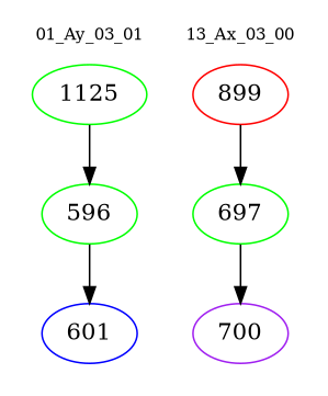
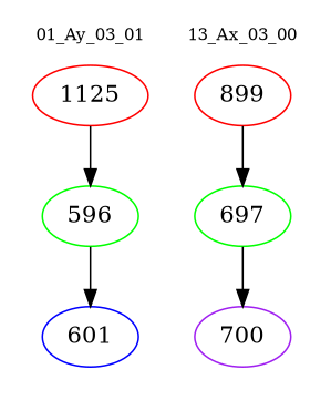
  digraph {
    node [color=green]
    edge [color=black]
    n1 [label=596]
    n2 [color=blue label=601]
-   n3 [label=1125]
+   n3 [color=red label=1125]
    n4 [label=697]
    n5 [color=purple label=700]
    n6 [color=red label=899]
    subgraph cluster_1 {
      color=white
      fontsize=10
      label="01_Ay_03_01"
      n1
      n2
      n3
    }
    subgraph cluster_2 {
      color=white
      fontsize=10
      label="13_Ax_03_00"
      n4
      n5
      n6
    }
    n1 -> n2
    n3 -> n1
    n4 -> n5
    n6 -> n4
  }
